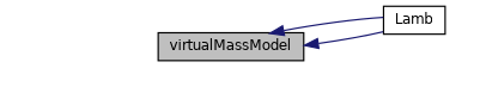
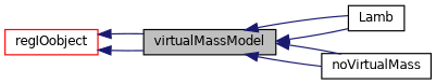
  digraph {
    rankdir=LR
    node [color=black fontname=Helvetica fontsize=10 shape=record]
    edge [color=midnightblue dir=back fontname=Helvetica fontsize=10 labelfontname=Helvetica labelfontsize=10 style=solid]
    n1 [fillcolor=grey75 fontcolor=black height=0.2 label=virtualMassModel style=filled width=0.4]
    n2 [height=0.2 label=Lamb width=0.4]
+   n3 [height=0.2 label=noVirtualMass width=0.4]
+   n4 [color=red height=0.2 label=regIOobject width=0.4]
    n1 -> n2
    n1 -> n2
+   n1 -> n3
+   n1 -> n3
+   n4 -> n1
+   n4 -> n1
  }
